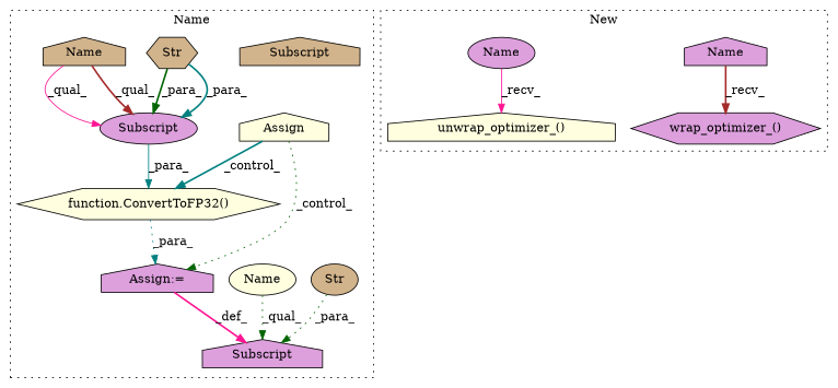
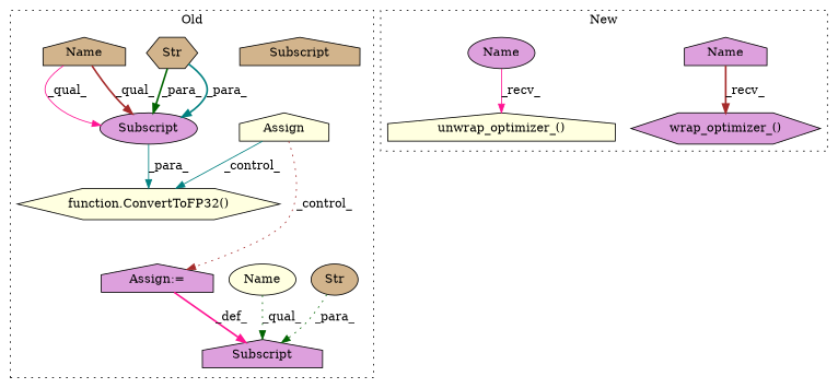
  digraph {
    node [a=87 fillcolor=plum l="15,0" s="6878,0" shape=house style=filled]
    edge [color=teal style=bold]
    n1 [a=63 fillcolor=tan label=Subscript]
    n2 [a=63 label=Subscript s="6846,0"]
    n3 [a=75 fillcolor=lightyellow l="14,1" label="function.ConvertToFP32()" s="6864,6893" shape=hexagon]
    n4 [a=66 fillcolor=tan l=8 label=Str s=6884 shape=hexagon]
    n5 [a=66 fillcolor=tan l=8 label=Str s=6852 shape=ellipse]
    n6 [a=107 fillcolor=lightyellow l="4,14" label=Assign s="6774,6832"]
    n7 [a=68 l=3 label="Assign:=" s=6861]
    n8 [fillcolor=lightyellow l=5 label=Name s=6846 shape=ellipse]
    n9 [fillcolor=tan l=5 label=Name s=6878]
    n10 [a=63 label=Subscript shape=ellipse]
    n11 [a=75 l="30,1" label="wrap_optimizer_()" s="7434,7496" shape=hexagon]
    n12 [a=75 fillcolor=lightyellow l="32,1" label="unwrap_optimizer_()" s="7591,7655"]
    n13 [l=13 label=Name s=7434]
    n14 [l=13 label=Name s=7591 shape=ellipse]
    subgraph cluster_1 {
-     label=Name
+     label=Old
      style=dotted
      n1
      n2
      n3
      n4
      n5
      n6
      n7
      n8
      n9
      n10
    }
    subgraph cluster_2 {
      label=New
      style=dotted
      n11
      n12
      n13
      n14
    }
-   n3 -> n7 [label=_para_ style=dotted]
    n4 -> n10 [color=darkgreen label=_para_]
    n4 -> n10 [label=_para_]
    n5 -> n2 [color=darkgreen label=_para_ style=dotted]
-   n6 -> n3 [label=_control_]
-   n6 -> n7 [color=darkgreen label=_control_ style=dotted]
+   n6 -> n3 [label=_control_ style=solid]
+   n6 -> n7 [color=brown label=_control_ style=dotted]
    n7 -> n2 [color=deeppink label=_def_]
    n8 -> n2 [color=darkgreen label=_qual_ style=dotted]
    n9 -> n10 [color=deeppink label=_qual_ style=solid]
    n9 -> n10 [color=brown label=_qual_]
    n10 -> n3 [label=_para_ style=solid]
    n13 -> n11 [color=brown label=_recv_]
    n14 -> n12 [color=deeppink label=_recv_ style=solid]
  }
